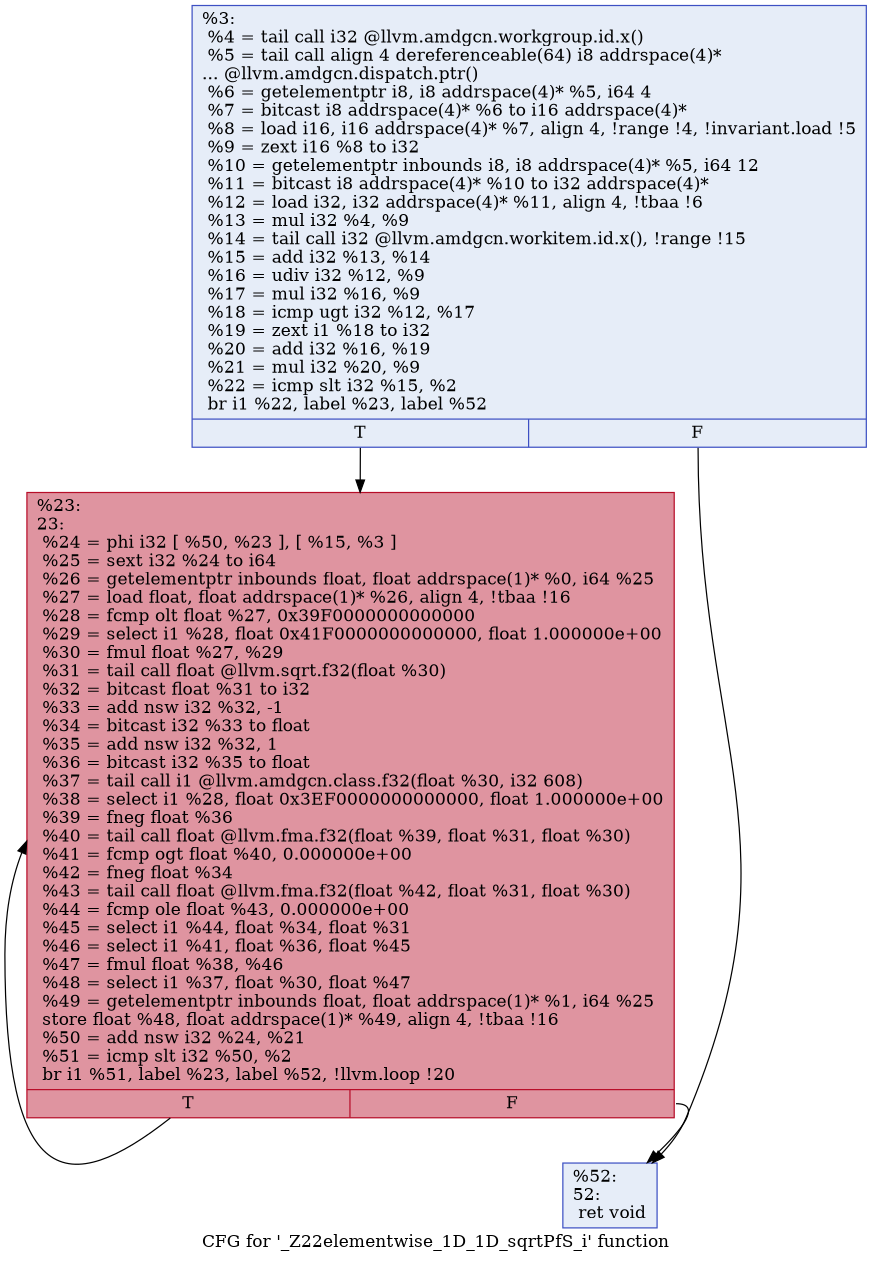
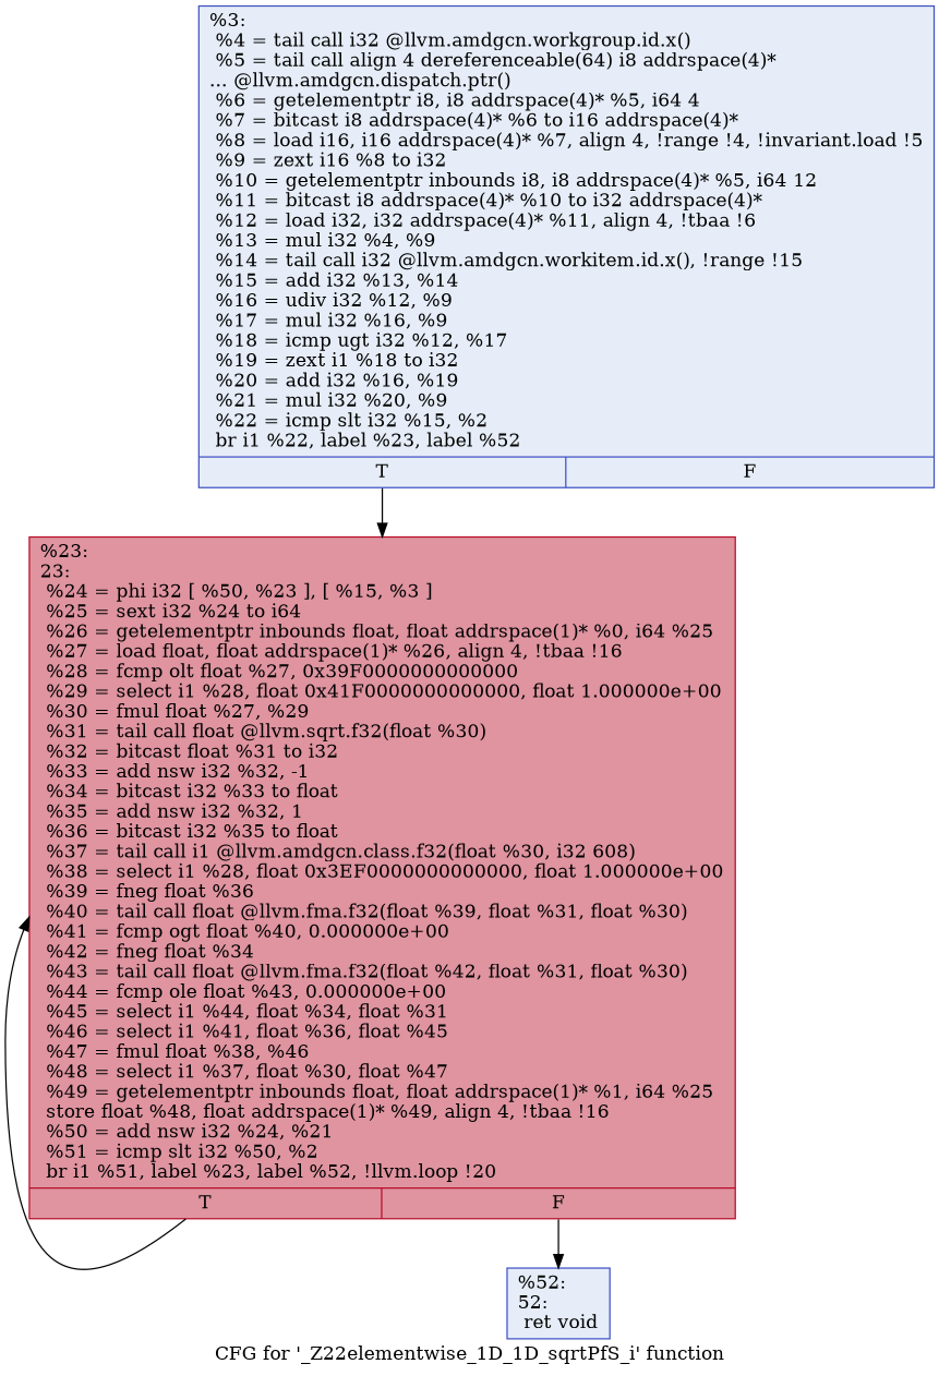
  digraph {
    label="CFG for '_Z22elementwise_1D_1D_sqrtPfS_i' function"
    node [color="#3d50c3ff" fillcolor="#c7d7f070" shape=record style=filled]
    edge [tailport=s0]
    n1 [label="{%3:\l  %4 = tail call i32 @llvm.amdgcn.workgroup.id.x()\l  %5 = tail call align 4 dereferenceable(64) i8 addrspace(4)*\l... @llvm.amdgcn.dispatch.ptr()\l  %6 = getelementptr i8, i8 addrspace(4)* %5, i64 4\l  %7 = bitcast i8 addrspace(4)* %6 to i16 addrspace(4)*\l  %8 = load i16, i16 addrspace(4)* %7, align 4, !range !4, !invariant.load !5\l  %9 = zext i16 %8 to i32\l  %10 = getelementptr inbounds i8, i8 addrspace(4)* %5, i64 12\l  %11 = bitcast i8 addrspace(4)* %10 to i32 addrspace(4)*\l  %12 = load i32, i32 addrspace(4)* %11, align 4, !tbaa !6\l  %13 = mul i32 %4, %9\l  %14 = tail call i32 @llvm.amdgcn.workitem.id.x(), !range !15\l  %15 = add i32 %13, %14\l  %16 = udiv i32 %12, %9\l  %17 = mul i32 %16, %9\l  %18 = icmp ugt i32 %12, %17\l  %19 = zext i1 %18 to i32\l  %20 = add i32 %16, %19\l  %21 = mul i32 %20, %9\l  %22 = icmp slt i32 %15, %2\l  br i1 %22, label %23, label %52\l|{<s0>T|<s1>F}}"]
    n2 [color="#b70d28ff" fillcolor="#b70d2870" label="{%23:\l23:                                               \l  %24 = phi i32 [ %50, %23 ], [ %15, %3 ]\l  %25 = sext i32 %24 to i64\l  %26 = getelementptr inbounds float, float addrspace(1)* %0, i64 %25\l  %27 = load float, float addrspace(1)* %26, align 4, !tbaa !16\l  %28 = fcmp olt float %27, 0x39F0000000000000\l  %29 = select i1 %28, float 0x41F0000000000000, float 1.000000e+00\l  %30 = fmul float %27, %29\l  %31 = tail call float @llvm.sqrt.f32(float %30)\l  %32 = bitcast float %31 to i32\l  %33 = add nsw i32 %32, -1\l  %34 = bitcast i32 %33 to float\l  %35 = add nsw i32 %32, 1\l  %36 = bitcast i32 %35 to float\l  %37 = tail call i1 @llvm.amdgcn.class.f32(float %30, i32 608)\l  %38 = select i1 %28, float 0x3EF0000000000000, float 1.000000e+00\l  %39 = fneg float %36\l  %40 = tail call float @llvm.fma.f32(float %39, float %31, float %30)\l  %41 = fcmp ogt float %40, 0.000000e+00\l  %42 = fneg float %34\l  %43 = tail call float @llvm.fma.f32(float %42, float %31, float %30)\l  %44 = fcmp ole float %43, 0.000000e+00\l  %45 = select i1 %44, float %34, float %31\l  %46 = select i1 %41, float %36, float %45\l  %47 = fmul float %38, %46\l  %48 = select i1 %37, float %30, float %47\l  %49 = getelementptr inbounds float, float addrspace(1)* %1, i64 %25\l  store float %48, float addrspace(1)* %49, align 4, !tbaa !16\l  %50 = add nsw i32 %24, %21\l  %51 = icmp slt i32 %50, %2\l  br i1 %51, label %23, label %52, !llvm.loop !20\l|{<s0>T|<s1>F}}"]
    n3 [label="{%52:\l52:                                               \l  ret void\l}"]
    n1 -> n2
-   n1 -> n3 [tailport=s1]
    n2 -> n2
    n2 -> n3 [tailport=s1]
  }
